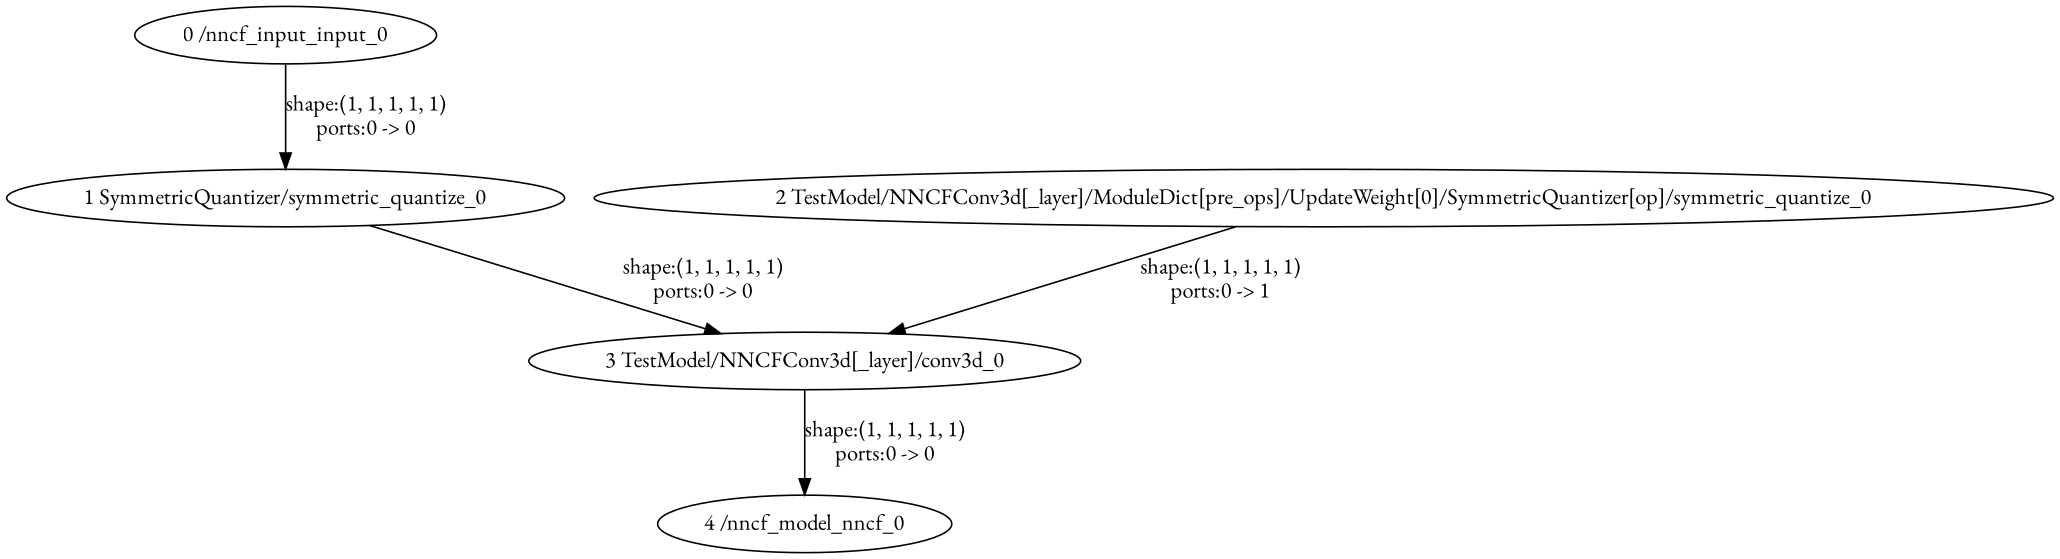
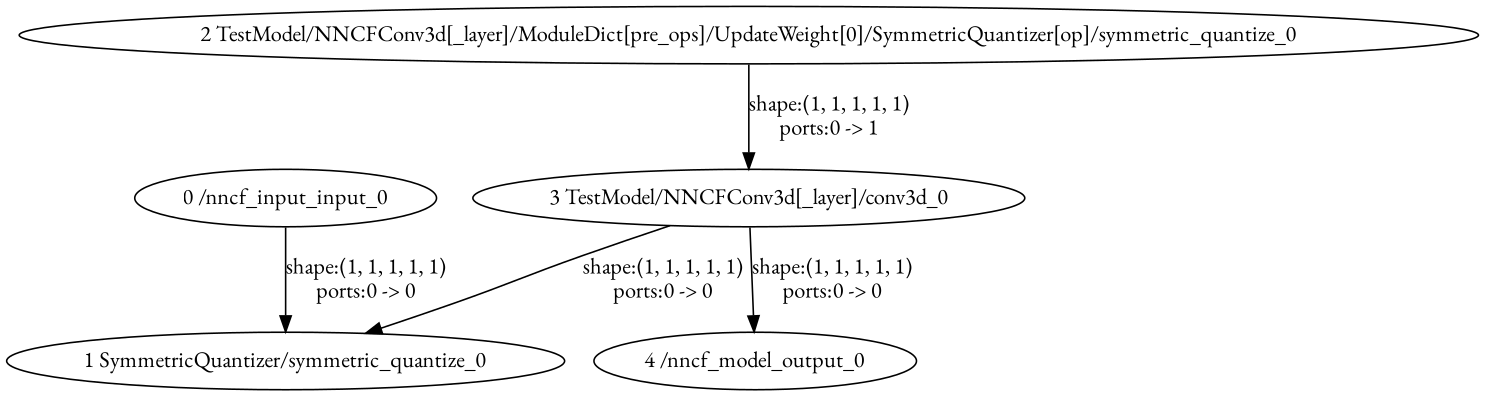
  strict digraph {
    fontname="EB Garamond"
    node [fontname="EB Garamond" type=symmetric_quantize]
    edge [fontname="EB Garamond" style=solid]
    n1 [label="0 /nncf_input_input_0" type=nncf_model_input]
    "1 SymmetricQuantizer/symmetric_quantize_0"
    "3 TestModel/NNCFConv3d[_layer]/conv3d_0" [type=conv3d]
-   "4 /nncf_model_output_0" [type=nncf_model_output label="4 /nncf_model_nncf_0"]
+   "4 /nncf_model_output_0" [type=nncf_model_output]
    "2 TestModel/NNCFConv3d[_layer]/ModuleDict[pre_ops]/UpdateWeight[0]/SymmetricQuantizer[op]/symmetric_quantize_0"
    n1 -> "1 SymmetricQuantizer/symmetric_quantize_0" [label="shape:(1, 1, 1, 1, 1)\nports:0 -> 0"]
-   "1 SymmetricQuantizer/symmetric_quantize_0" -> "3 TestModel/NNCFConv3d[_layer]/conv3d_0" [label="shape:(1, 1, 1, 1, 1)\nports:0 -> 0"]
+   "3 TestModel/NNCFConv3d[_layer]/conv3d_0" -> "1 SymmetricQuantizer/symmetric_quantize_0" [label="shape:(1, 1, 1, 1, 1)\nports:0 -> 0"]
    "3 TestModel/NNCFConv3d[_layer]/conv3d_0" -> "4 /nncf_model_output_0" [label="shape:(1, 1, 1, 1, 1)\nports:0 -> 0"]
    "2 TestModel/NNCFConv3d[_layer]/ModuleDict[pre_ops]/UpdateWeight[0]/SymmetricQuantizer[op]/symmetric_quantize_0" -> "3 TestModel/NNCFConv3d[_layer]/conv3d_0" [label="shape:(1, 1, 1, 1, 1)\nports:0 -> 1"]
  }
